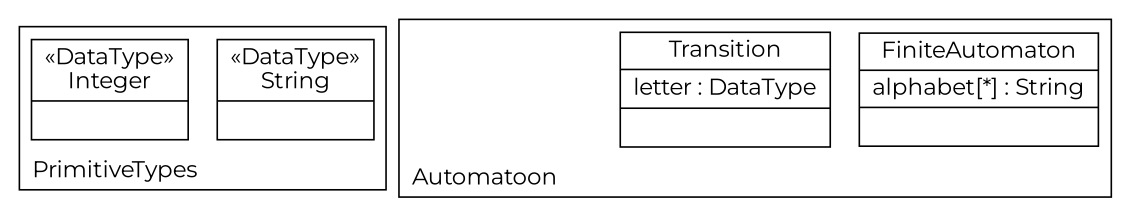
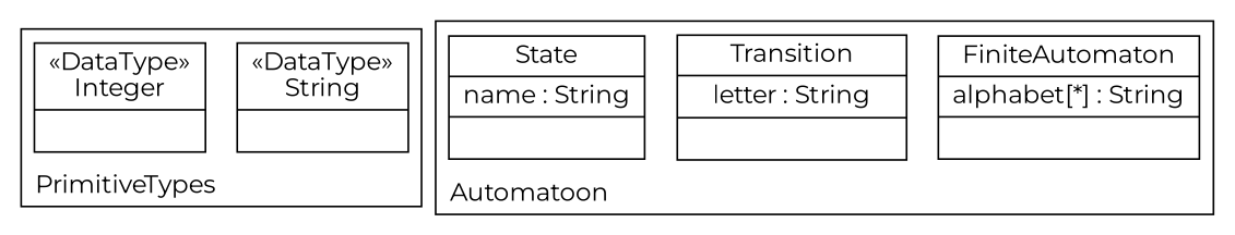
  digraph {
    compound=true
    labeljust=l
    labelloc=t
    nodeSep=0.75
    rankdir=BT
    fontname=Montserrat
    node [shape=record fontname=Montserrat]
    n1 [label="{&#171;DataType&#187;\nString|}"]
    n2 [label="{&#171;DataType&#187;\nInteger|}"]
    n3 [label="{FiniteAutomaton|alphabet[*] : String| }"]
-   n4 [label="{Transition|letter : DataType| }"]
+   n4 [label="{Transition|letter : String| }"]
+   n5 [label="{State|name : String| }"]
    subgraph cluster_1 {
      color=black
      label=PrimitiveTypes
      n1
      n2
    }
    subgraph cluster_2 {
      color=black
      label=Automatoon
      n3
      n4
+     n5
    }
  }
